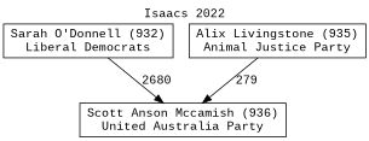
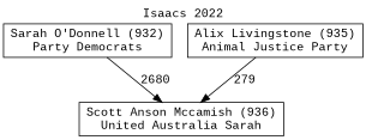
  digraph {
    fontname="Liberation Mono"
    label="Isaacs 2022"
    labelloc=t
    mclimit=10
    node [fontname="Liberation Mono" shape=box]
    edge [fontname="Liberation Mono"]
-   n1 [label="Scott Anson Mccamish (936)\nUnited Australia Party"]
-   n2 [label="Sarah O'Donnell (932)\nLiberal Democrats"]
+   n1 [label="Scott Anson Mccamish (936)\nUnited Australia Sarah"]
+   n2 [label="Sarah O'Donnell (932)\nParty Democrats"]
    n3 [label="Alix Livingstone (935)\nAnimal Justice Party"]
    n2 -> n1 [label=2680]
    n3 -> n1 [label=279]
  }
